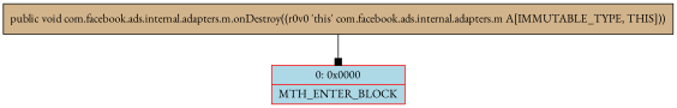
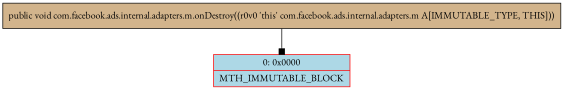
  digraph {
    fontname="EB Garamond"
    node [shape=record style=filled fontname="EB Garamond"]
-   n1 [color=red label="{0\:\ 0x0000|MTH_ENTER_BLOCK\l}" fillcolor=lightblue]
+   n1 [color=red label="{0\:\ 0x0000|MTH_IMMUTABLE_BLOCK\l}" fillcolor=lightblue]
    n2 [label="{public void com.facebook.ads.internal.adapters.m.onDestroy((r0v0 'this' com.facebook.ads.internal.adapters.m A[IMMUTABLE_TYPE, THIS])) }" fillcolor=tan]
    subgraph cluster_1 {
      label="R(0)"
    }
    n2 -> n1 [arrowhead=box fontname="EB Garamond"]
  }
